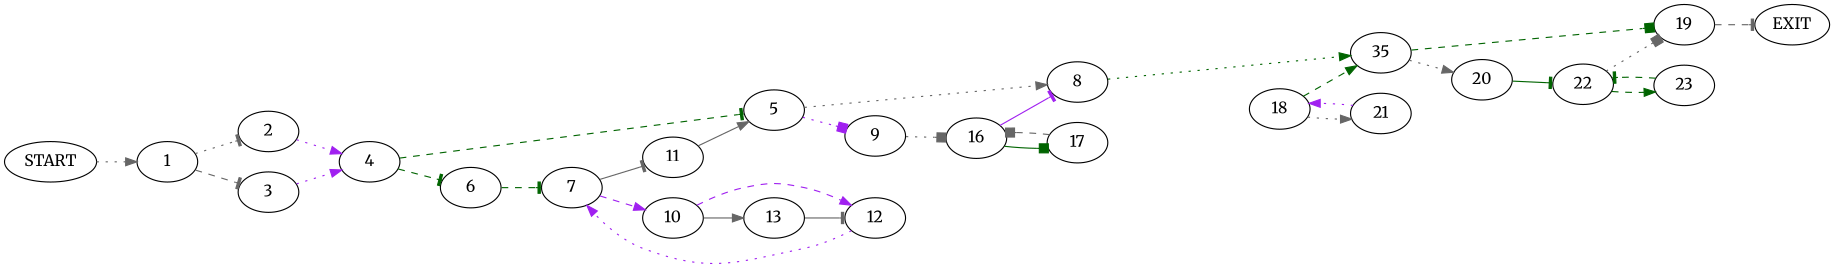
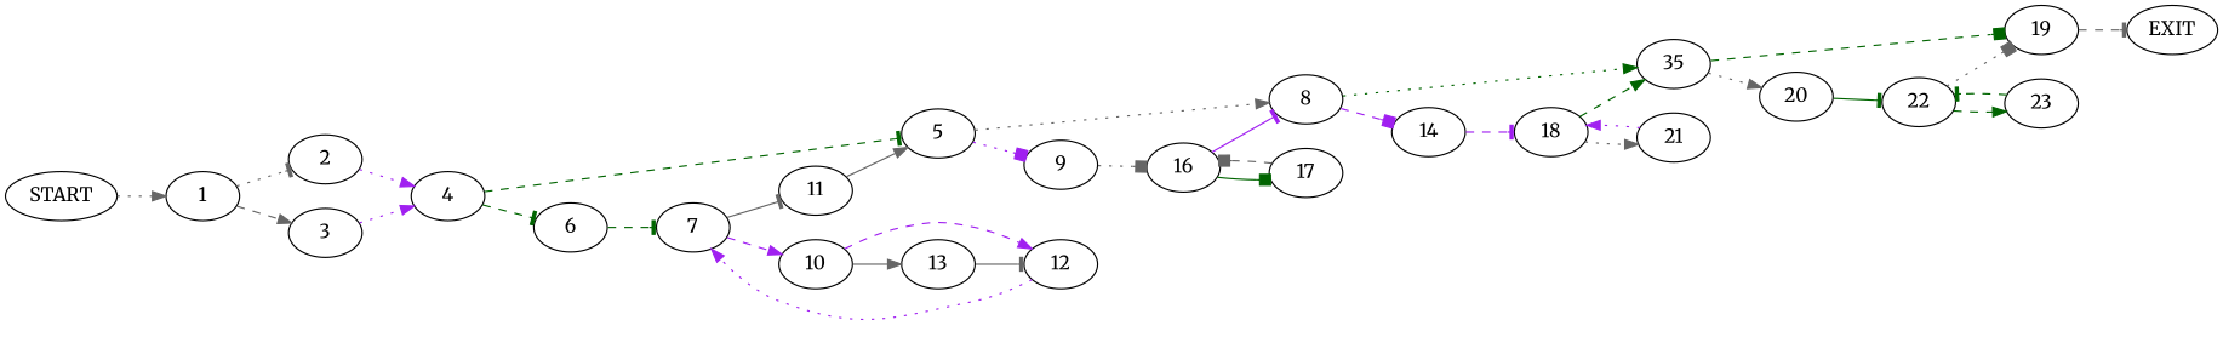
  digraph {
    fontname=Merriweather
    rankdir=LR
    node [fontname=Merriweather]
    edge [arrowhead=normal color=gray40 fontname=Merriweather style=dashed]
    n1 [label=START]
    1
    2
    3
    n5 [label=EXIT]
    4
    5
    6
    8
    9
    7
+   14
    n13 [label=35]
    16
    10
    11
    12
    13
    18
    19
    20
    17
    21
    22
    23
    n1 -> 1 [style=dotted]
    1 -> 2 [arrowhead=tee style=dotted]
-   1 -> 3 [arrowhead=tee]
+   1 -> 3
    2 -> 4 [color=purple style=dotted]
    3 -> 4 [color=purple style=dotted]
    4 -> 5 [arrowhead=tee color=darkgreen]
    4 -> 6 [arrowhead=tee color=darkgreen]
    5 -> 8 [style=dotted]
    5 -> 9 [arrowhead=box color=purple style=dotted]
    6 -> 7 [arrowhead=tee color=darkgreen]
+   8 -> 14 [arrowhead=box color=purple]
    8 -> n13 [color=darkgreen style=dotted]
    9 -> 16 [arrowhead=box style=dotted]
    7 -> 10 [color=purple]
    7 -> 11 [arrowhead=tee style=solid]
+   14 -> 18 [arrowhead=tee color=purple]
    n13 -> 19 [arrowhead=box color=darkgreen]
    n13 -> 20 [style=dotted]
    16 -> 8 [arrowhead=tee color=purple style=solid]
    16 -> 17 [arrowhead=box color=darkgreen style=solid]
    10 -> 12 [color=purple]
    10 -> 13 [style=solid]
    11 -> 5 [style=solid]
    12 -> 7 [color=purple style=dotted]
    13 -> 12 [arrowhead=tee style=solid]
    18 -> n13 [color=darkgreen]
    18 -> 21 [style=dotted]
    19 -> n5 [arrowhead=tee]
    20 -> 22 [arrowhead=tee color=darkgreen style=solid]
    17 -> 16 [arrowhead=box]
    21 -> 18 [color=purple style=dotted]
    22 -> 19 [arrowhead=box style=dotted]
    22 -> 23 [color=darkgreen]
    23 -> 22 [arrowhead=tee color=darkgreen]
  }
